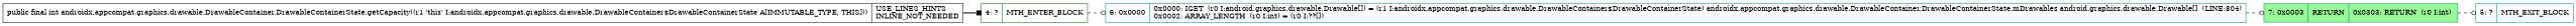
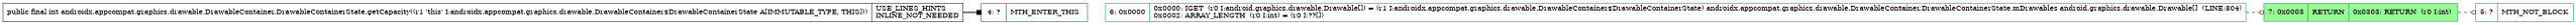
  digraph {
    rankdir=LR
    node [color=teal fillcolor=white shape=record style=filled]
    edge [arrowhead=odot style=dashed]
-   n1 [color=darkgreen label="{4\:\ ?|MTH_ENTER_BLOCK\l}"]
+   n1 [color=darkgreen label="{4\:\ ?|MTH_ENTER_THIS\l}"]
    n2 [label="{6\:\ 0x0000|0x0000: IGET  (r0 I:android.graphics.drawable.Drawable[]) = (r1 I:androidx.appcompat.graphics.drawable.DrawableContainer$DrawableContainerState) androidx.appcompat.graphics.drawable.DrawableContainer.DrawableContainerState.mDrawables android.graphics.drawable.Drawable[]  (LINE:804)\l0x0002: ARRAY_LENGTH  (r0 I:int) = (r0 I:??[]) \l}"]
    n3 [fillcolor=palegreen label="{7\:\ 0x0003|RETURN\l|0x0303: RETURN  (r0 I:int) \l}"]
-   n4 [label="{5\:\ ?|MTH_EXIT_BLOCK\l}"]
+   n4 [label="{5\:\ ?|MTH_NOT_BLOCK\l}"]
    n5 [color=black label="{public final int androidx.appcompat.graphics.drawable.DrawableContainer.DrawableContainerState.getCapacity((r1 'this' I:androidx.appcompat.graphics.drawable.DrawableContainer$DrawableContainerState A[IMMUTABLE_TYPE, THIS]))  | USE_LINES_HINTS\lINLINE_NOT_NEEDED\l}"]
-   n1 -> n2
    n2 -> n3
    n3 -> n4
    n5 -> n1 [arrowhead=box style=bold]
  }
